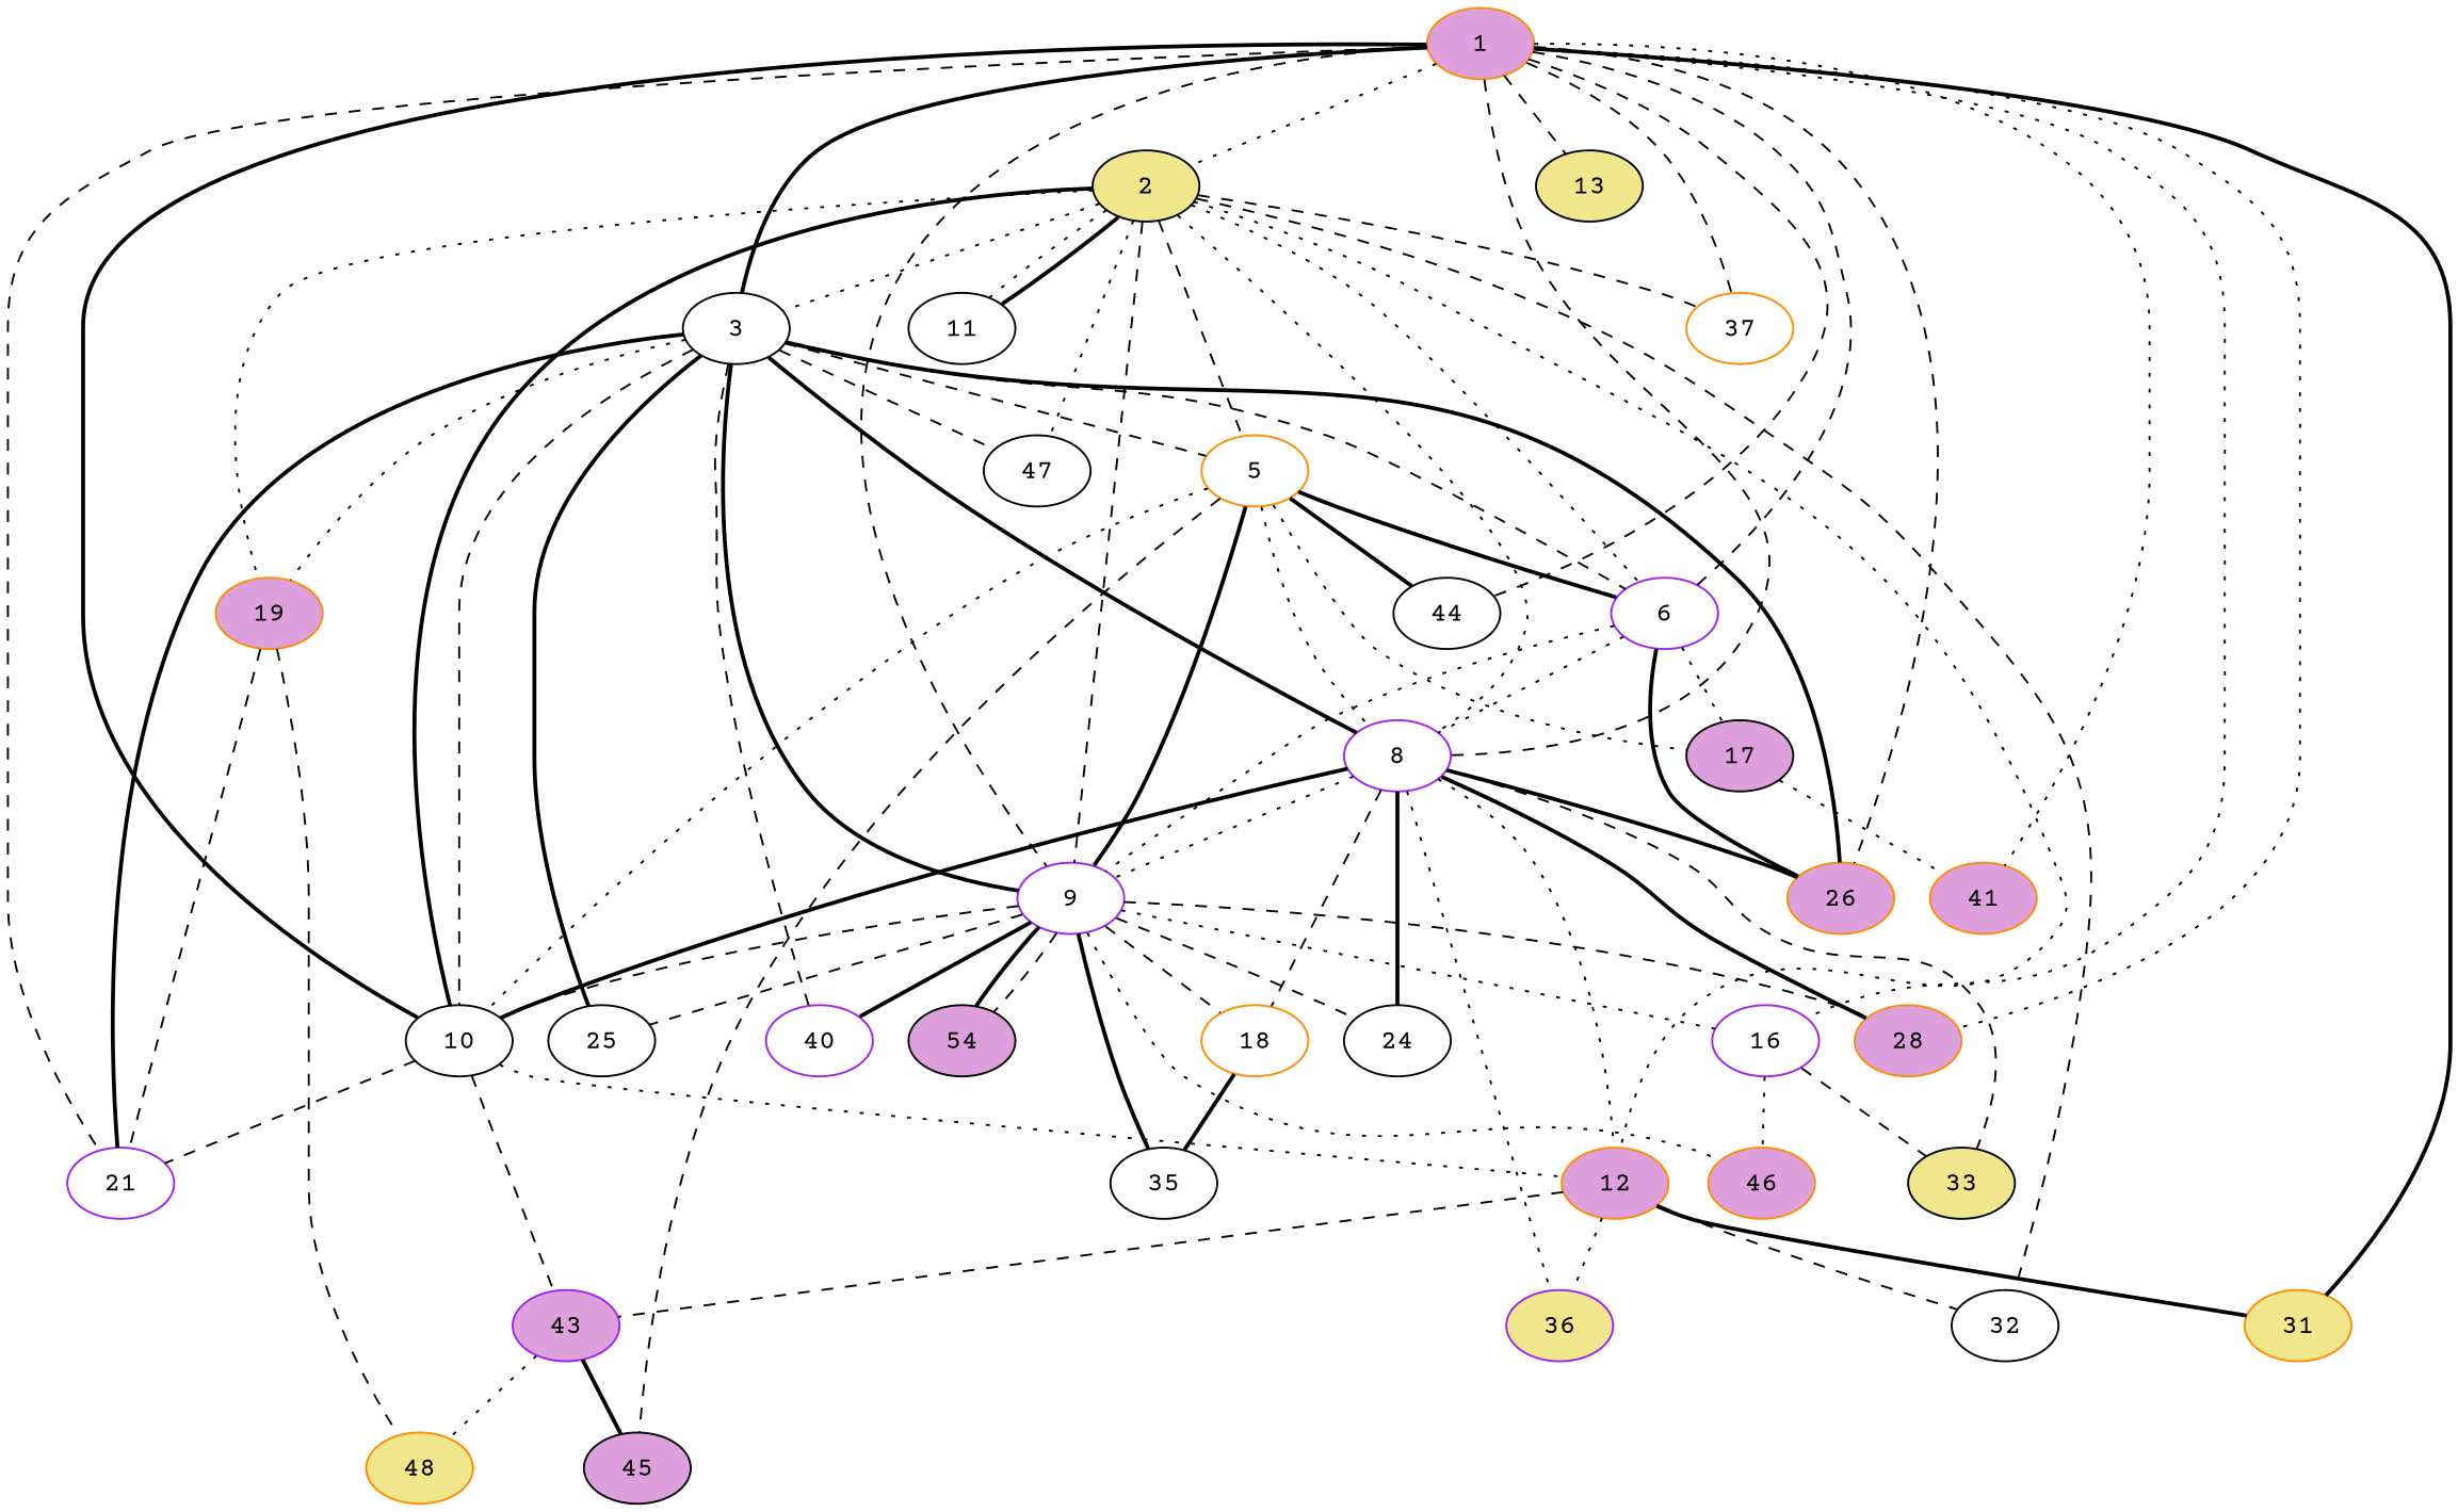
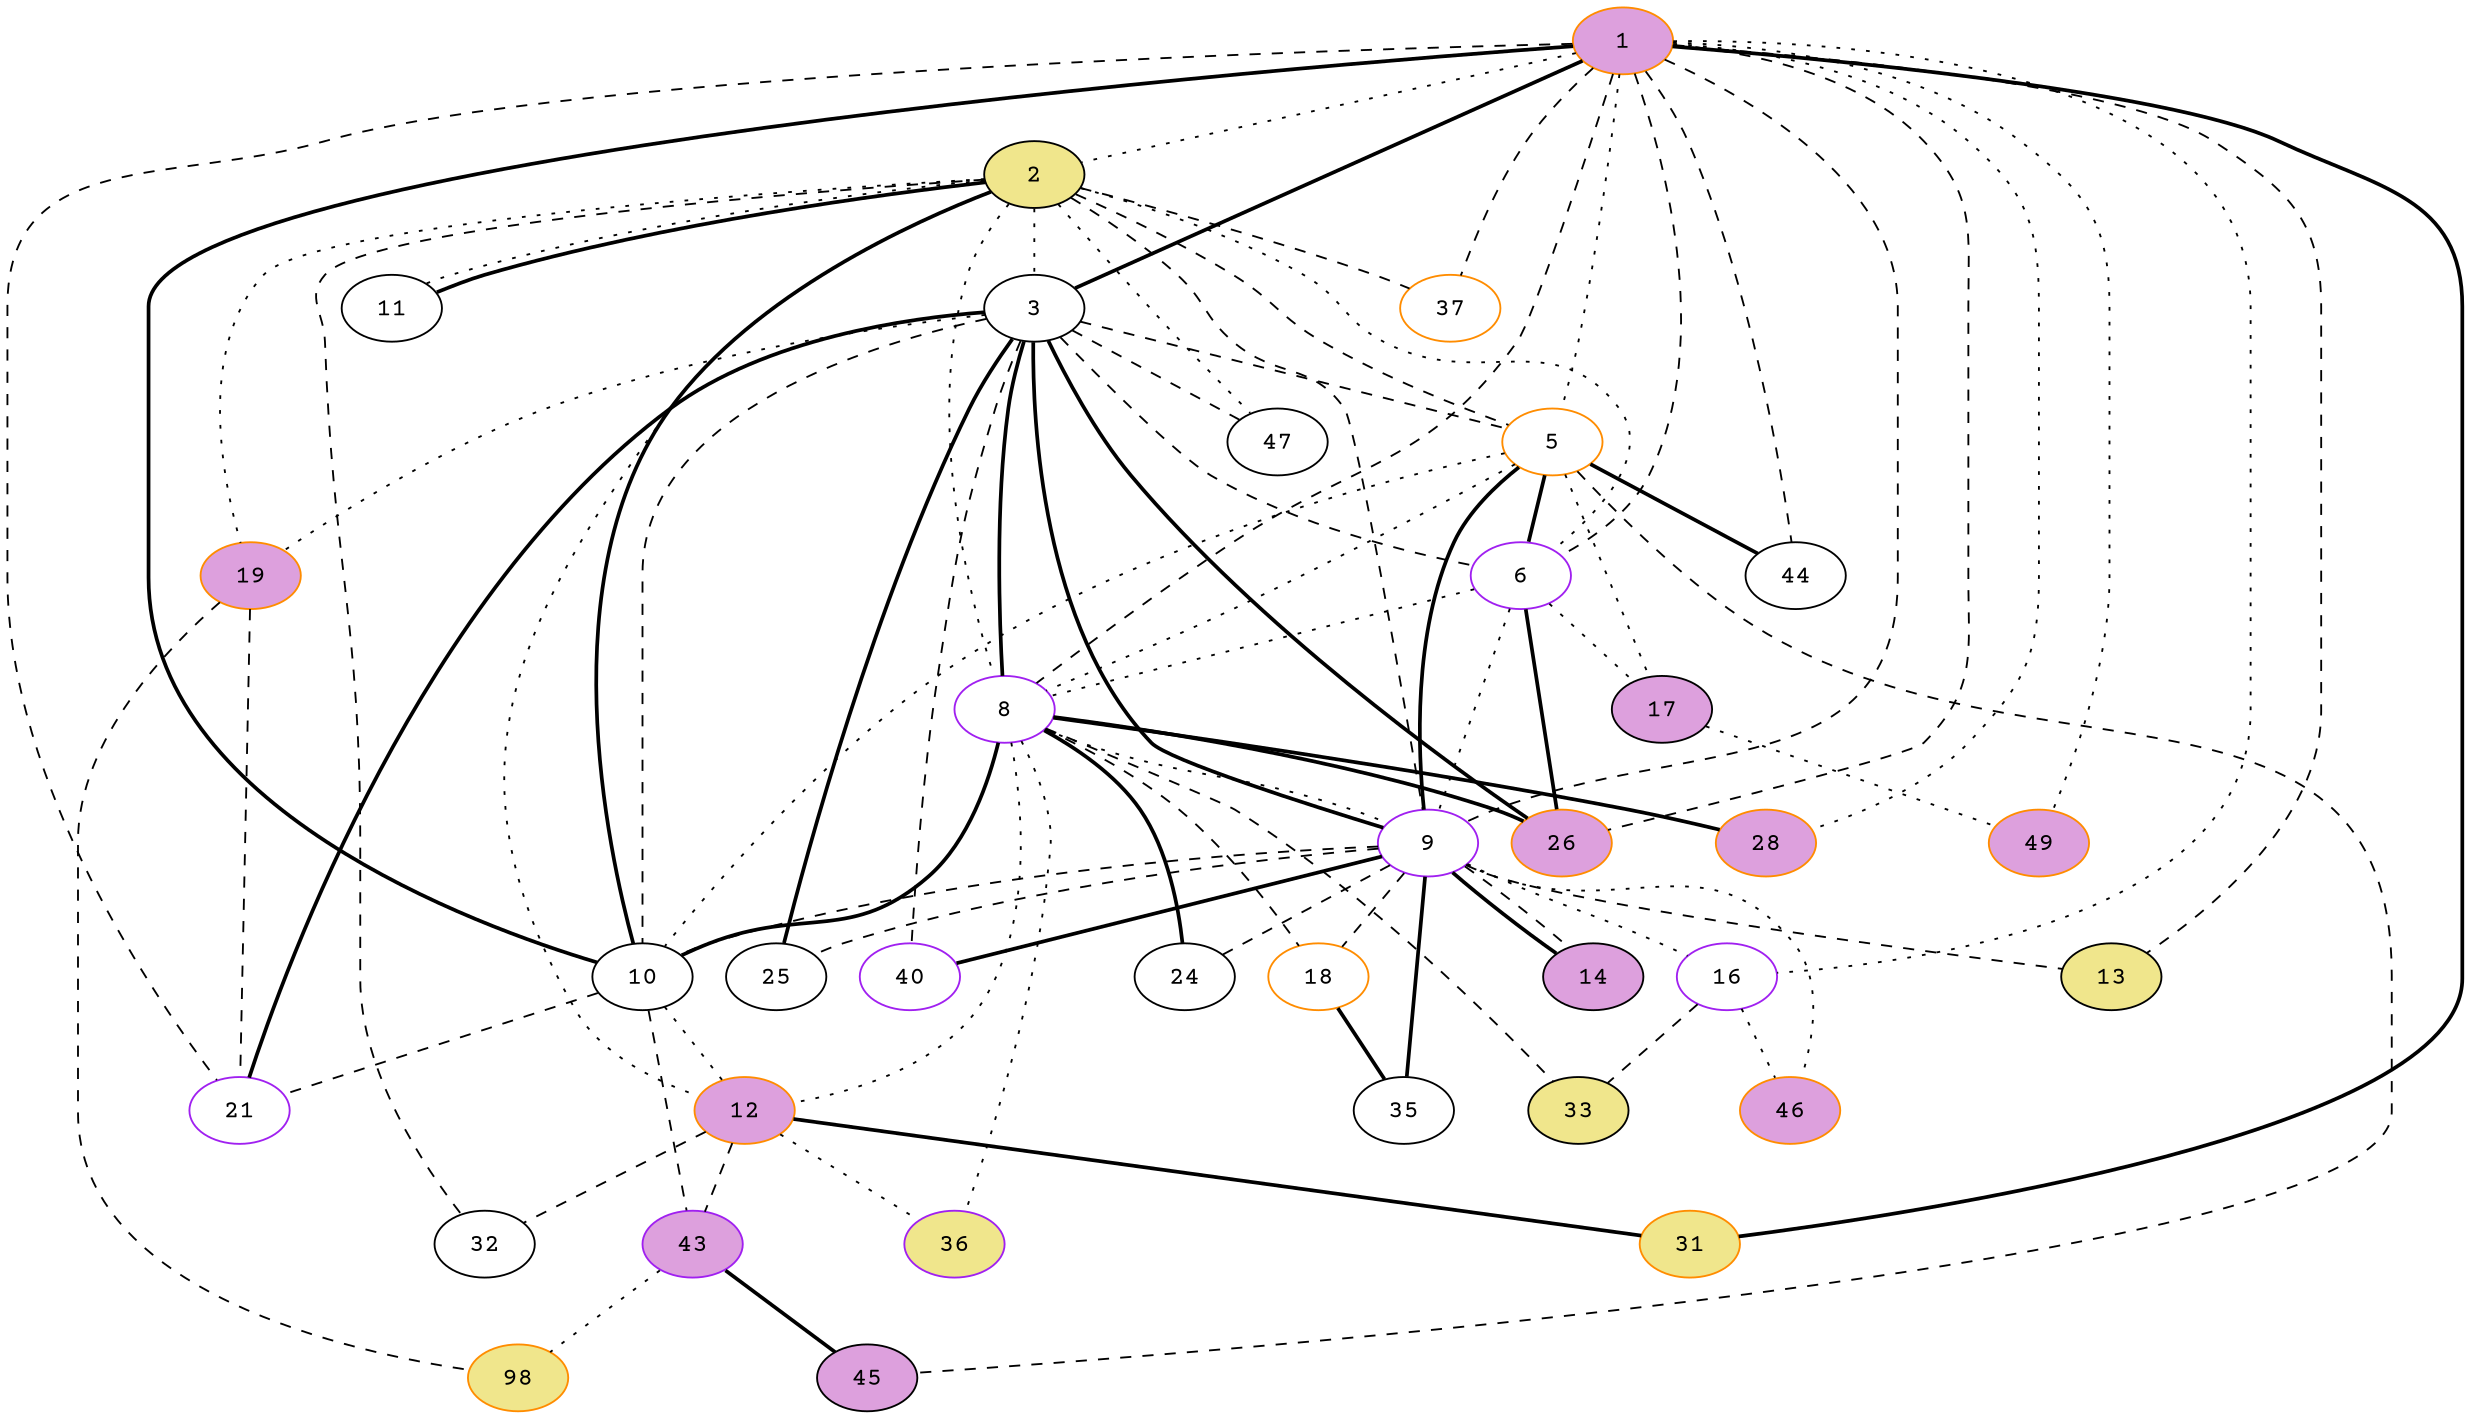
  graph {
    fontname="Courier Prime"
    node [color=black fillcolor=white fontname="Courier Prime" style=filled]
    edge [fontname="Courier Prime" style=dashed]
    1 [color=darkorange fillcolor=plum super="+7"]
    2 [fillcolor=khaki super="+39"]
    3 [super="+4"]
    5 [color=darkorange super="+22"]
    6 [color=purple super="+49"]
    8 [color=purple super="+20"]
    9 [color=purple super="+23"]
    10 [super="+29"]
    13 [fillcolor=khaki]
    16 [color=purple super="+50"]
    21 [color=purple super="+27"]
    26 [color=darkorange fillcolor=plum super="+30"]
    28 [color=darkorange fillcolor=plum]
    31 [color=darkorange fillcolor=khaki]
    37 [color=darkorange]
-   41 [color=darkorange fillcolor=plum]
+   41 [color=darkorange fillcolor=plum label=49]
    44
    11
    12 [color=darkorange fillcolor=plum super="+15"]
    19 [color=darkorange fillcolor=plum super="+34"]
    32
    47
    25
    40 [color=purple]
    17 [fillcolor=plum]
    45 [fillcolor=plum]
    18 [color=darkorange super="+38"]
    24 [super="+42"]
    33 [fillcolor=khaki]
    36 [color=purple fillcolor=khaki]
-   14 [fillcolor=plum label=54]
+   14 [fillcolor=plum]
    35
    46 [color=darkorange fillcolor=plum]
    43 [color=purple fillcolor=plum]
-   48 [color=darkorange fillcolor=khaki]
+   48 [color=darkorange fillcolor=khaki label=98]
    1 -- 2 [style=dotted weight=2]
    1 -- 3 [style=bold weight=4]
+   1 -- 5 [style=dotted weight=2]
    1 -- 6 [weight=3]
    1 -- 8 [weight=2]
    1 -- 9 [weight=2]
    1 -- 10 [style=bold weight=2]
    1 -- 13
    1 -- 16 [style=dotted weight=2]
    1 -- 21
    1 -- 26
    1 -- 28 [style=dotted]
    1 -- 31 [style=bold]
    1 -- 37
    1 -- 41 [style=dotted]
    1 -- 44
    2 -- 3 [style=dotted weight=3]
    2 -- 5
    2 -- 6 [style=dotted]
    2 -- 8 [style=dotted]
    2 -- 9
    2 -- 10 [style=bold]
    2 -- 37
    2 -- 11 [style=dotted]
    2 -- 11 [style=bold]
    2 -- 12 [style=dotted]
    2 -- 19 [style=dotted]
    2 -- 32
    2 -- 47 [style=dotted]
    3 -- 5 [weight=2]
    3 -- 6 [weight=2]
    3 -- 8 [style=bold weight=2]
    3 -- 9 [style=bold weight=3]
    3 -- 10 [weight=3]
    3 -- 21 [style=bold]
    3 -- 26 [style=bold]
    3 -- 19 [style=dotted]
    3 -- 47
    3 -- 25 [style=bold]
    3 -- 40
    5 -- 6 [style=bold]
    5 -- 8 [style=dotted weight=2]
    5 -- 9 [style=bold]
    5 -- 10 [style=dotted]
    5 -- 44 [style=bold]
    5 -- 17 [style=dotted]
    5 -- 45
    6 -- 8 [style=dotted]
    6 -- 9 [style=dotted]
    6 -- 26 [style=bold]
    6 -- 17 [style=dotted]
    8 -- 9 [style=dotted weight=2]
    8 -- 10 [style=bold]
    8 -- 26 [style=bold]
    8 -- 28 [style=bold]
    8 -- 12 [style=dotted]
    8 -- 18 [weight=2]
    8 -- 24 [style=bold]
    8 -- 33
    8 -- 36 [style=dotted]
    9 -- 10
-   9 -- 28
+   9 -- 13
    9 -- 16 [style=dotted]
    9 -- 25
    9 -- 40 [style=bold]
    9 -- 18
    9 -- 24
    9 -- 14 [style=bold]
    9 -- 14
    9 -- 35 [style=bold]
    9 -- 46 [style=dotted]
    10 -- 21
    10 -- 12 [style=dotted]
    10 -- 43
    16 -- 33
    16 -- 46 [style=dotted]
    12 -- 31 [style=bold]
    12 -- 32
    12 -- 36 [style=dotted]
    12 -- 43
    19 -- 21
    19 -- 48
    17 -- 41 [style=dotted]
    18 -- 35 [style=bold]
    43 -- 45 [style=bold]
    43 -- 48 [style=dotted]
  }
